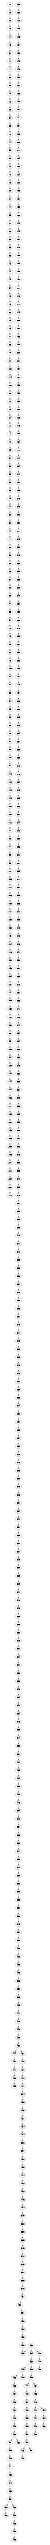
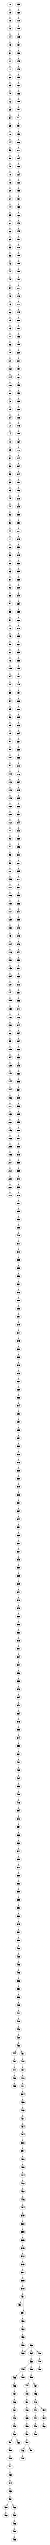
  digraph {
    n1 [label=0]
    n2 [label=19]
    n3 [label=18]
    n4 [label=9]
    n5 [label=14]
    n6 [label=13]
    n7 [label=31]
    n8 [label=17]
    n9 [label=1]
    n10 [label=28]
    n11 [label=65]
    n12 [label=40]
    n13 [label=12]
    n14 [label=25]
    n15 [label=34]
    n16 [label=69]
    n17 [label=70]
    n18 [label=74]
    n19 [label=56]
    n20 [label=50]
    n21 [label=5]
    n22 [label=8]
    n23 [label=16]
    n24 [label=20]
    n25 [label=27]
    n26 [label=44]
    n27 [label=35]
    n28 [label=21]
    n29 [label=22]
    n30 [label=29]
    n31 [label=33]
    n32 [label=36]
    n33 [label=42]
    n34 [label=47]
    n35 [label=49]
    n36 [label=64]
    n37 [label=48]
    n38 [label=6]
    n39 [label=62]
    n40 [label=75]
    n41 [label=73]
    n42 [label=77]
    n43 [label=86]
    n44 [label=78]
    n45 [label=121]
    n46 [label=132]
    n47 [label=114]
    n48 [label=100]
    n49 [label=80]
    n50 [label=3]
    n51 [label=15]
    n52 [label=24]
    n53 [label=2]
    n54 [label=4]
    n55 [label=10]
    n56 [label=23]
    n57 [label=37]
    n58 [label=30]
    n59 [label=53]
    n60 [label=39]
    n61 [label=83]
    n62 [label=45]
    n63 [label=41]
    n64 [label=32]
    n65 [label=52]
    n66 [label=11]
    n67 [label=7]
    n68 [label=26]
    n69 [label=38]
    n70 [label=60]
    n71 [label=63]
    n72 [label=67]
    n73 [label=82]
    n74 [label=68]
    n75 [label=51]
    n76 [label=55]
    n77 [label=57]
    n78 [label=72]
    n79 [label=46]
    n80 [label=58]
    n81 [label=61]
    n82 [label=76]
    n83 [label=105]
    n84 [label=84]
    n85 [label=88]
    n86 [label=59]
    n87 [label=54]
    n88 [label=85]
    n89 [label=96]
    n90 [label=89]
    n91 [label=79]
    n92 [label=91]
    n93 [label=90]
    n94 [label=107]
    n95 [label=97]
    n96 [label=118]
    n97 [label=113]
    n98 [label=119]
    n99 [label=115]
    n100 [label=102]
    n101 [label=120]
    n102 [label=112]
    n103 [label=71]
    n104 [label=92]
    n105 [label=87]
    n106 [label=93]
    n107 [label=98]
    n108 [label=101]
    n109 [label=136]
    n110 [label=111]
    n111 [label=106]
    n112 [label=103]
    n113 [label=117]
    n114 [label=123]
    n115 [label=133]
    n116 [label=43]
    n117 [label=104]
    n118 [label=116]
    n119 [label=150]
    n120 [label=143]
    n121 [label=134]
    n122 [label=127]
    n123 [label=141]
    n124 [label=155]
    n125 [label=165]
    n126 [label=168]
    n127 [label=130]
    n128 [label=66]
    n129 [label=95]
    n130 [label=109]
    n131 [label=94]
    n132 [label=129]
    n133 [label=140]
    n134 [label=144]
    n135 [label=154]
    n136 [label=156]
    n137 [label=177]
    n138 [label=169]
    n139 [label=202]
    n140 [label=146]
    n141 [label=166]
    n142 [label=205]
    n143 [label=186]
    n144 [label=217]
    n145 [label=212]
    n146 [label=223]
    n147 [label=222]
    n148 [label=170]
    n149 [label=135]
    n150 [label=160]
    n151 [label=110]
    n152 [label=108]
    n153 [label=125]
    n154 [label=137]
    n155 [label=138]
    n156 [label=145]
    n157 [label=148]
    n158 [label=159]
    n159 [label=161]
    n160 [label=183]
    n161 [label=188]
    n162 [label=157]
    n163 [label=81]
    n164 [label=99]
    n165 [label=192]
    n166 [label=206]
    n167 [label=211]
    n168 [label=184]
    n169 [label=182]
    n170 [label=124]
    n171 [label=122]
    n172 [label=153]
    n173 [label=131]
    n174 [label=163]
    n175 [label=162]
    n176 [label=142]
    n177 [label=149]
    n178 [label=151]
    n179 [label=178]
    n180 [label=185]
    n181 [label=189]
    n182 [label=190]
    n183 [label=198]
    n184 [label=201]
    n185 [label=173]
    n186 [label=171]
    n187 [label=179]
    n188 [label=208]
    n189 [label=181]
    n190 [label=193]
    n191 [label=199]
    n192 [label=220]
    n193 [label=221]
    n194 [label=194]
    n195 [label=167]
    n196 [label=158]
    n197 [label=152]
    n198 [label=139]
    n199 [label=128]
    n200 [label=126]
    n201 [label=176]
    n202 [label=180]
    n203 [label=164]
    n204 [label=172]
    n205 [label=174]
    n206 [label=204]
    n207 [label=214]
    n208 [label=191]
    n209 [label=196]
    n210 [label=218]
    n211 [label=249]
    n212 [label=258]
    n213 [label=250]
    n214 [label=207]
    n215 [label=275]
    n216 [label=230]
    n217 [label=219]
    n218 [label=232]
    n219 [label=239]
    n220 [label=265]
    n221 [label=228]
    n222 [label=240]
    n223 [label=254]
    n224 [label=259]
    n225 [label=260]
    n226 [label=270]
    n227 [label=283]
    n228 [label=267]
    n229 [label=235]
    n230 [label=253]
    n231 [label=195]
    n232 [label=187]
    n233 [label=175]
    n234 [label=197]
    n235 [label=203]
    n236 [label=200]
    n237 [label=209]
    n238 [label=213]
    n239 [label=224]
    n240 [label=237]
    n241 [label=238]
    n242 [label=266]
    n243 [label=210]
    n244 [label=216]
    n245 [label=234]
    n246 [label=215]
    n247 [label=225]
    n248 [label=226]
    n249 [label=231]
    n250 [label=244]
    n251 [label=242]
    n252 [label=268]
    n253 [label=296]
    n254 [label=300]
    n255 [label=227]
    n256 [label=229]
    n257 [label=277]
    n258 [label=307]
    n259 [label=353]
    n260 [label=236]
    n261 [label=241]
    n262 [label=255]
    n263 [label=248]
    n264 [label=243]
    n265 [label=246]
    n266 [label=247]
    n267 [label=252]
    n268 [label=257]
    n269 [label=263]
    n270 [label=272]
    n271 [label=251]
    n272 [label=256]
    n273 [label=271]
    n274 [label=286]
    n275 [label=274]
    n276 [label=264]
    n277 [label=284]
    n278 [label=282]
    n279 [label=233]
    n280 [label=245]
    n281 [label=262]
    n282 [label=305]
    n283 [label=337]
    n284 [label=309]
    n285 [label=306]
    n286 [label=289]
    n287 [label=298]
    n288 [label=280]
    n289 [label=287]
    n290 [label=308]
    n291 [label=315]
    n292 [label=338]
    n293 [label=339]
    n294 [label=340]
    n295 [label=328]
    n296 [label=278]
    n297 [label=281]
    n298 [label=299]
    n299 [label=292]
    n300 [label=285]
    n301 [label=415]
    n302 [label=311]
    n303 [label=310]
    n304 [label=335]
    n305 [label=359]
    n306 [label=396]
    n307 [label=361]
    n308 [label=316]
    n309 [label=288]
    n310 [label=293]
    n311 [label=291]
    n312 [label=279]
    n313 [label=317]
    n314 [label=345]
    n315 [label=320]
    n316 [label=303]
    n317 [label=318]
    n318 [label=273]
    n319 [label=261]
    n320 [label=269]
    n321 [label=366]
    n322 [label=314]
    n323 [label=290]
    n324 [label=294]
    n325 [label=295]
    n326 [label=297]
    n327 [label=302]
    n328 [label=312]
    n329 [label=276]
    n330 [label=325]
    n331 [label=330]
    n332 [label=319]
    n333 [label=323]
    n334 [label=331]
    n335 [label=334]
    n336 [label=344]
    n337 [label=351]
    n338 [label=369]
    n339 [label=321]
    n340 [label=327]
    n341 [label=343]
    n342 [label=350]
    n343 [label=389]
    n344 [label=329]
    n345 [label=347]
    n346 [label=370]
    n347 [label=348]
    n348 [label=322]
    n349 [label=326]
    n350 [label=332]
    n351 [label=313]
    n352 [label=301]
    n353 [label=324]
    n354 [label=304]
    n355 [label=356]
    n356 [label=333]
    n357 [label=346]
    n358 [label=354]
    n359 [label=341]
    n360 [label=364]
    n361 [label=376]
    n362 [label=383]
    n363 [label=374]
    n364 [label=358]
    n365 [label=367]
    n366 [label=401]
    n367 [label=465]
    n368 [label=424]
    n369 [label=393]
    n370 [label=405]
    n371 [label=416]
    n372 [label=394]
    n373 [label=342]
    n374 [label=357]
    n375 [label=363]
    n376 [label=362]
    n377 [label=377]
    n378 [label=395]
    n379 [label=371]
    n380 [label=380]
    n381 [label=382]
    n382 [label=390]
    n383 [label=399]
    n384 [label=392]
    n385 [label=360]
    n386 [label=379]
    n387 [label=381]
    n388 [label=398]
    n389 [label=402]
    n390 [label=423]
    n391 [label=403]
    n392 [label=406]
    n393 [label=336]
    n394 [label=352]
    n395 [label=386]
    n396 [label=425]
    n397 [label=417]
    n398 [label=419]
    n399 [label=443]
    n400 [label=420]
    n401 [label=452]
    n402 [label=444]
    n403 [label=461]
    n404 [label=450]
    n405 [label=409]
    n406 [label=477]
    n407 [label=480]
    n408 [label=499]
    n409 [label=407]
    n410 [label=410]
    n411 [label=411]
    n412 [label=384]
    n413 [label=435]
    n414 [label=413]
    n415 [label=421]
    n416 [label=434]
    n417 [label=404]
    n418 [label=388]
    n419 [label=397]
    n420 [label=400]
    n421 [label=408]
    n422 [label=414]
    n423 [label=412]
    n424 [label=432]
    n425 [label=446]
    n426 [label=454]
    n427 [label=349]
    n428 [label=368]
    n429 [label=355]
    n430 [label=365]
    n431 [label=375]
    n432 [label=372]
    n433 [label=373]
    n434 [label=387]
    n435 [label=385]
    n436 [label=378]
    n437 [label=431]
    n438 [label=430]
    n439 [label=391]
    n440 [label=438]
    n441 [label=422]
    n442 [label=453]
    n443 [label=459]
    n444 [label=469]
    n445 [label=483]
    n446 [label=464]
    n447 [label=470]
    n448 [label=433]
    n449 [label=478]
    n450 [label=445]
    n451 [label=489]
    n452 [label=456]
    n453 [label=485]
    n454 [label=455]
    n455 [label=436]
    n456 [label=437]
    n457 [label=426]
    n458 [label=427]
    n459 [label=442]
    n460 [label=449]
    n461 [label=460]
    n462 [label=451]
    n463 [label=462]
    n464 [label=458]
    n465 [label=479]
    n466 [label=471]
    n467 [label=468]
    n468 [label=474]
    n469 [label=463]
    n470 [label=457]
    n471 [label=428]
    n472 [label=466]
    n473 [label=482]
    n474 [label=439]
    n475 [label=486]
    n476 [label=490]
    n477 [label=493]
    n478 [label=440]
    n479 [label=467]
    n480 [label=473]
    n481 [label=496]
    n482 [label=481]
    n483 [label=418]
    n484 [label=429]
    n485 [label=495]
    n486 [label=497]
    n487 [label=487]
    n488 [label=476]
    n489 [label=491]
    n490 [label=475]
    n491 [label=472]
    n492 [label=441]
    n493 [label=494]
    n494 [label=447]
    n495 [label=484]
    n496 [label=448]
    n497 [label=488]
    n498 [label=492]
    n499 [label=498]
    n1 -> n2
    n2 -> n3
    n3 -> n4
    n4 -> n5
    n5 -> n6
    n6 -> n7
    n7 -> n8
    n8 -> n9
    n9 -> n10
    n10 -> n11
    n11 -> n12
    n12 -> n13
    n13 -> n14
    n14 -> n15
    n15 -> n16
    n16 -> n17
    n17 -> n18
    n18 -> n19
    n19 -> n20
    n20 -> n21
    n21 -> n22
    n22 -> n23
    n23 -> n24
    n24 -> n25
    n25 -> n26
    n26 -> n27
    n27 -> n28
    n28 -> n29
    n29 -> n30
    n30 -> n31
    n31 -> n32
    n32 -> n33
    n33 -> n34
    n34 -> n35
    n35 -> n36
    n36 -> n37
    n37 -> n38
    n38 -> n39
    n39 -> n40
    n40 -> n41
    n41 -> n42
    n42 -> n43
    n43 -> n44
    n44 -> n45
    n45 -> n46
    n46 -> n47
    n47 -> n48
    n48 -> n49
    n49 -> n50
    n50 -> n51
    n51 -> n52
    n52 -> n53
    n53 -> n54
    n54 -> n55
    n55 -> n56
    n56 -> n57
    n57 -> n58
    n58 -> n59
    n59 -> n60
    n60 -> n61
    n61 -> n62
    n62 -> n63
    n63 -> n64
    n64 -> n65
    n65 -> n66
    n66 -> n67
    n67 -> n68
    n68 -> n69
    n69 -> n70
    n70 -> n71
    n71 -> n72
    n72 -> n73
    n73 -> n74
    n74 -> n75
    n75 -> n76
    n76 -> n77
    n77 -> n78
    n78 -> n79
    n79 -> n80
    n80 -> n81
    n81 -> n82
    n82 -> n83
    n83 -> n84
    n84 -> n85
    n85 -> n86
    n86 -> n87
    n87 -> n88
    n88 -> n89
    n89 -> n90
    n90 -> n91
    n91 -> n92
    n92 -> n93
    n93 -> n94
    n94 -> n95
    n95 -> n96
    n96 -> n97
    n97 -> n98
    n98 -> n99
    n99 -> n100
    n100 -> n101
    n101 -> n102
    n102 -> n103
    n103 -> n104
    n104 -> n105
    n105 -> n106
    n106 -> n107
    n107 -> n108
    n108 -> n109
    n109 -> n110
    n110 -> n111
    n111 -> n112
    n112 -> n113
    n113 -> n114
    n114 -> n115
    n115 -> n116
    n116 -> n117
    n117 -> n118
    n118 -> n119
    n119 -> n120
    n120 -> n121
    n121 -> n122
    n122 -> n123
    n123 -> n124
    n124 -> n125
    n125 -> n126
    n126 -> n127
    n127 -> n128
    n128 -> n129
    n129 -> n130
    n130 -> n131
    n131 -> n132
    n132 -> n133
    n133 -> n134
    n134 -> n135
    n135 -> n136
    n136 -> n137
    n137 -> n138
    n138 -> n139
    n139 -> n140
    n140 -> n141
    n141 -> n142
    n142 -> n143
    n143 -> n144
    n144 -> n145
    n145 -> n146
    n146 -> n147
    n147 -> n148
    n149 -> n150
    n150 -> n151
    n151 -> n152
    n152 -> n153
    n153 -> n154
    n154 -> n155
    n155 -> n156
    n156 -> n157
    n157 -> n158
    n158 -> n159
    n159 -> n160
    n160 -> n161
    n161 -> n162
    n162 -> n163
    n163 -> n164
    n164 -> n165
    n165 -> n166
    n166 -> n167
    n167 -> n168
    n168 -> n169
    n169 -> n170
    n170 -> n171
    n171 -> n172
    n172 -> n173
    n173 -> n174
    n174 -> n175
    n175 -> n176
    n176 -> n177
    n177 -> n178
    n178 -> n179
    n179 -> n180
    n180 -> n181
    n181 -> n182
    n182 -> n183
    n183 -> n184
    n184 -> n185
    n185 -> n186
    n186 -> n187
    n187 -> n188
    n188 -> n189
    n189 -> n190
    n190 -> n191
    n191 -> n192
    n192 -> n193
    n193 -> n194
    n194 -> n195
    n195 -> n196
    n196 -> n197
    n197 -> n198
    n198 -> n199
    n199 -> n200
    n200 -> n201
    n201 -> n202
    n202 -> n203
    n203 -> n204
    n204 -> n205
    n205 -> n206
    n206 -> n207
    n207 -> n208
    n208 -> n209
    n209 -> n210
    n210 -> n211
    n211 -> n212
    n212 -> n213
    n213 -> n214
    n214 -> n215
    n215 -> n216
    n216 -> n217
    n217 -> n218
    n218 -> n219
    n219 -> n220
    n220 -> n221
    n221 -> n222
    n222 -> n223
    n223 -> n224
    n224 -> n225
    n225 -> n226
    n226 -> n227
    n227 -> n228
    n228 -> n229
    n229 -> n230
    n230 -> n231
    n231 -> n232
    n232 -> n233
    n233 -> n234
    n234 -> n235
    n235 -> n236
    n236 -> n237
    n237 -> n238
    n238 -> n239
    n239 -> n240
    n240 -> n241
    n241 -> n242
    n242 -> n243
    n243 -> n244
    n244 -> n245
    n245 -> n246
    n246 -> n247
    n247 -> n248
    n248 -> n249
    n249 -> n250
    n250 -> n251
    n251 -> n252
    n252 -> n253
    n253 -> n254
    n254 -> n255
    n255 -> n256
    n256 -> n257
    n257 -> n258
    n258 -> n259
    n259 -> n260
    n260 -> n261
    n261 -> n262
    n262 -> n263
    n263 -> n264
    n264 -> n265
    n265 -> n266
    n266 -> n267
    n267 -> n268
    n268 -> n269
    n269 -> n270
    n270 -> n271
    n271 -> n272
    n272 -> n273
    n273 -> n274
    n274 -> n275
    n275 -> n276
    n276 -> n277
    n277 -> n278
    n278 -> n279
    n279 -> n280
    n280 -> n281
    n281 -> n282
    n282 -> n283
    n283 -> n284
    n284 -> n285
    n285 -> n286
    n286 -> n287
    n287 -> n288
    n288 -> n289
    n289 -> n290
    n290 -> n291
    n291 -> n292
    n292 -> n293
    n293 -> n294
    n294 -> n295
    n295 -> n296
    n296 -> n297
    n297 -> n298
    n298 -> n299
    n299 -> n300
    n300 -> n301
    n301 -> n302
    n302 -> n303
    n303 -> n304
    n304 -> n305
    n305 -> n306
    n306 -> n307
    n307 -> n308
    n308 -> n309
    n309 -> n310
    n310 -> n311
    n311 -> n312
    n312 -> n313
    n313 -> n314
    n314 -> n315
    n315 -> n316
    n316 -> n317
    n317 -> n318
    n318 -> n319
    n319 -> n320
    n320 -> n321
    n321 -> n322
    n322 -> n323
    n323 -> n324
    n324 -> n325
    n325 -> n326
    n326 -> n327
    n327 -> n328
    n328 -> n329
    n329 -> n330
    n330 -> n331
    n331 -> n332
    n332 -> n333
    n333 -> n334
    n334 -> n335
    n335 -> n336
    n336 -> n337
    n337 -> n338
    n338 -> n339
    n339 -> n340
    n340 -> n341
    n341 -> n342
    n342 -> n343
    n343 -> n344
    n344 -> n345
    n345 -> n346
    n346 -> n347
    n347 -> n348
    n348 -> n349
    n349 -> n350
    n350 -> n351
    n351 -> n352
    n352 -> n353
    n353 -> n354
    n354 -> n355
    n355 -> n356
    n356 -> n357
    n357 -> n358
    n358 -> n359
    n359 -> n360
    n360 -> n361
    n361 -> n362
    n362 -> n363
    n363 -> n364
    n364 -> n365
    n365 -> n366
    n366 -> n367
    n367 -> n368
    n368 -> n369
    n369 -> n370
    n370 -> n371
    n371 -> n372
    n372 -> n373
    n373 -> n374
    n374 -> n375
    n375 -> n376
    n376 -> n377
    n377 -> n378
    n378 -> n379
    n379 -> n380
    n380 -> n381
    n381 -> n382
    n382 -> n383
    n383 -> n384
    n384 -> n385
    n385 -> n386
    n386 -> n387
    n387 -> n388
    n388 -> n389
    n389 -> n390
    n390 -> n391
    n391 -> n392
    n392 -> n393
    n393 -> n394
    n394 -> n395
    n395 -> n396
    n396 -> n397
    n397 -> n398
    n398 -> n399
    n399 -> n400
    n400 -> n401
    n401 -> n402
    n401 -> n403
    n402 -> n404
    n403 -> n405
    n404 -> n406
    n405 -> n409
    n406 -> n407
    n407 -> n408
    n409 -> n410
    n410 -> n411
    n411 -> n412
    n412 -> n413
    n413 -> n414
    n414 -> n415
    n415 -> n416
    n416 -> n417
    n417 -> n418
    n418 -> n419
    n419 -> n420
    n420 -> n421
    n421 -> n422
    n422 -> n423
    n423 -> n424
    n424 -> n425
    n425 -> n426
    n426 -> n427
    n427 -> n428
    n428 -> n429
    n429 -> n430
    n430 -> n431
    n431 -> n432
    n432 -> n433
    n433 -> n434
    n434 -> n435
    n435 -> n436
    n436 -> n437
    n437 -> n438
-   n438 -> n439
+   n437 -> n439
    n439 -> n440
    n440 -> n441
    n441 -> n442
    n442 -> n443
    n443 -> n444
    n445 -> n444
    n445 -> n446
    n445 -> n447
    n446 -> n448
    n447 -> n449
    n448 -> n450
    n448 -> n451
    n449 -> n499
    n450 -> n452
    n450 -> n453
    n451 -> n454
    n452 -> n455
    n454 -> n478
    n454 -> n479
    n455 -> n456
    n456 -> n457
    n457 -> n458
    n458 -> n459
    n459 -> n460
    n460 -> n461
    n461 -> n462
    n461 -> n463
    n462 -> n464
    n464 -> n465
    n465 -> n466
    n466 -> n467
    n467 -> n468
    n468 -> n469
    n469 -> n470
    n470 -> n471
    n470 -> n472
    n471 -> n473
    n472 -> n474
    n474 -> n475
    n475 -> n476
    n476 -> n477
    n478 -> n480
    n479 -> n481
    n480 -> n482
    n481 -> n491
    n482 -> n483
    n483 -> n484
    n484 -> n485
    n485 -> n486
    n486 -> n487
    n487 -> n488
    n487 -> n489
    n488 -> n490
    n491 -> n492
    n491 -> n493
    n492 -> n494
    n493 -> n495
    n494 -> n496
    n495 -> n498
    n496 -> n497
  }
